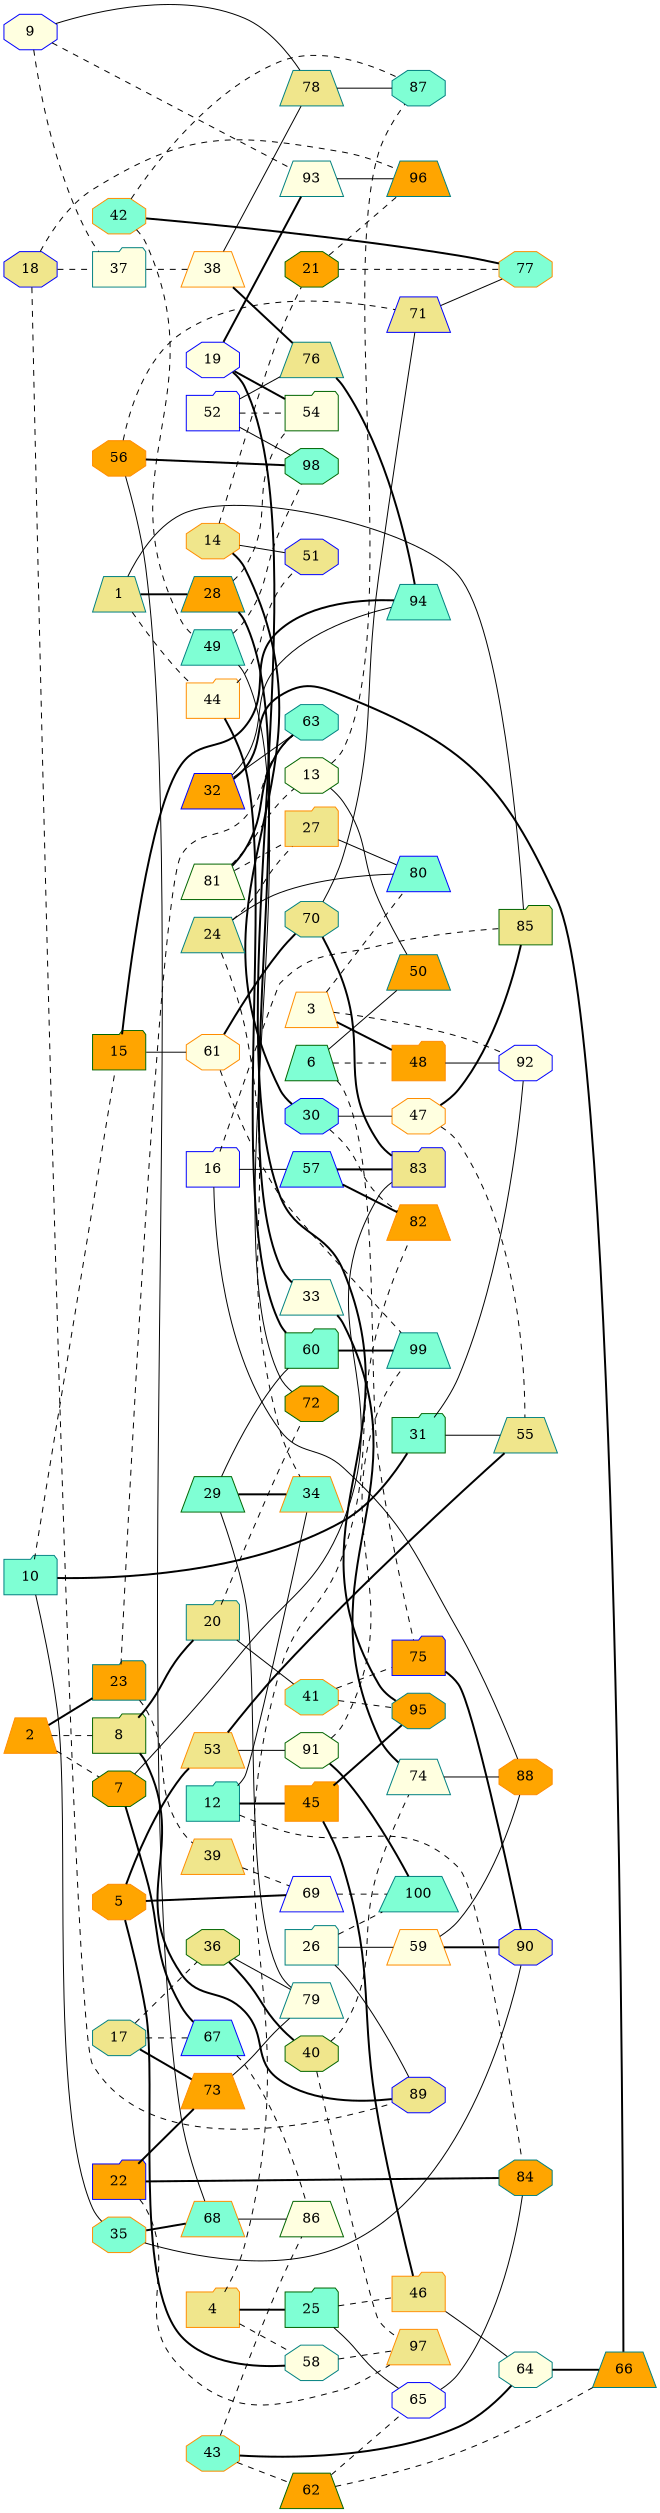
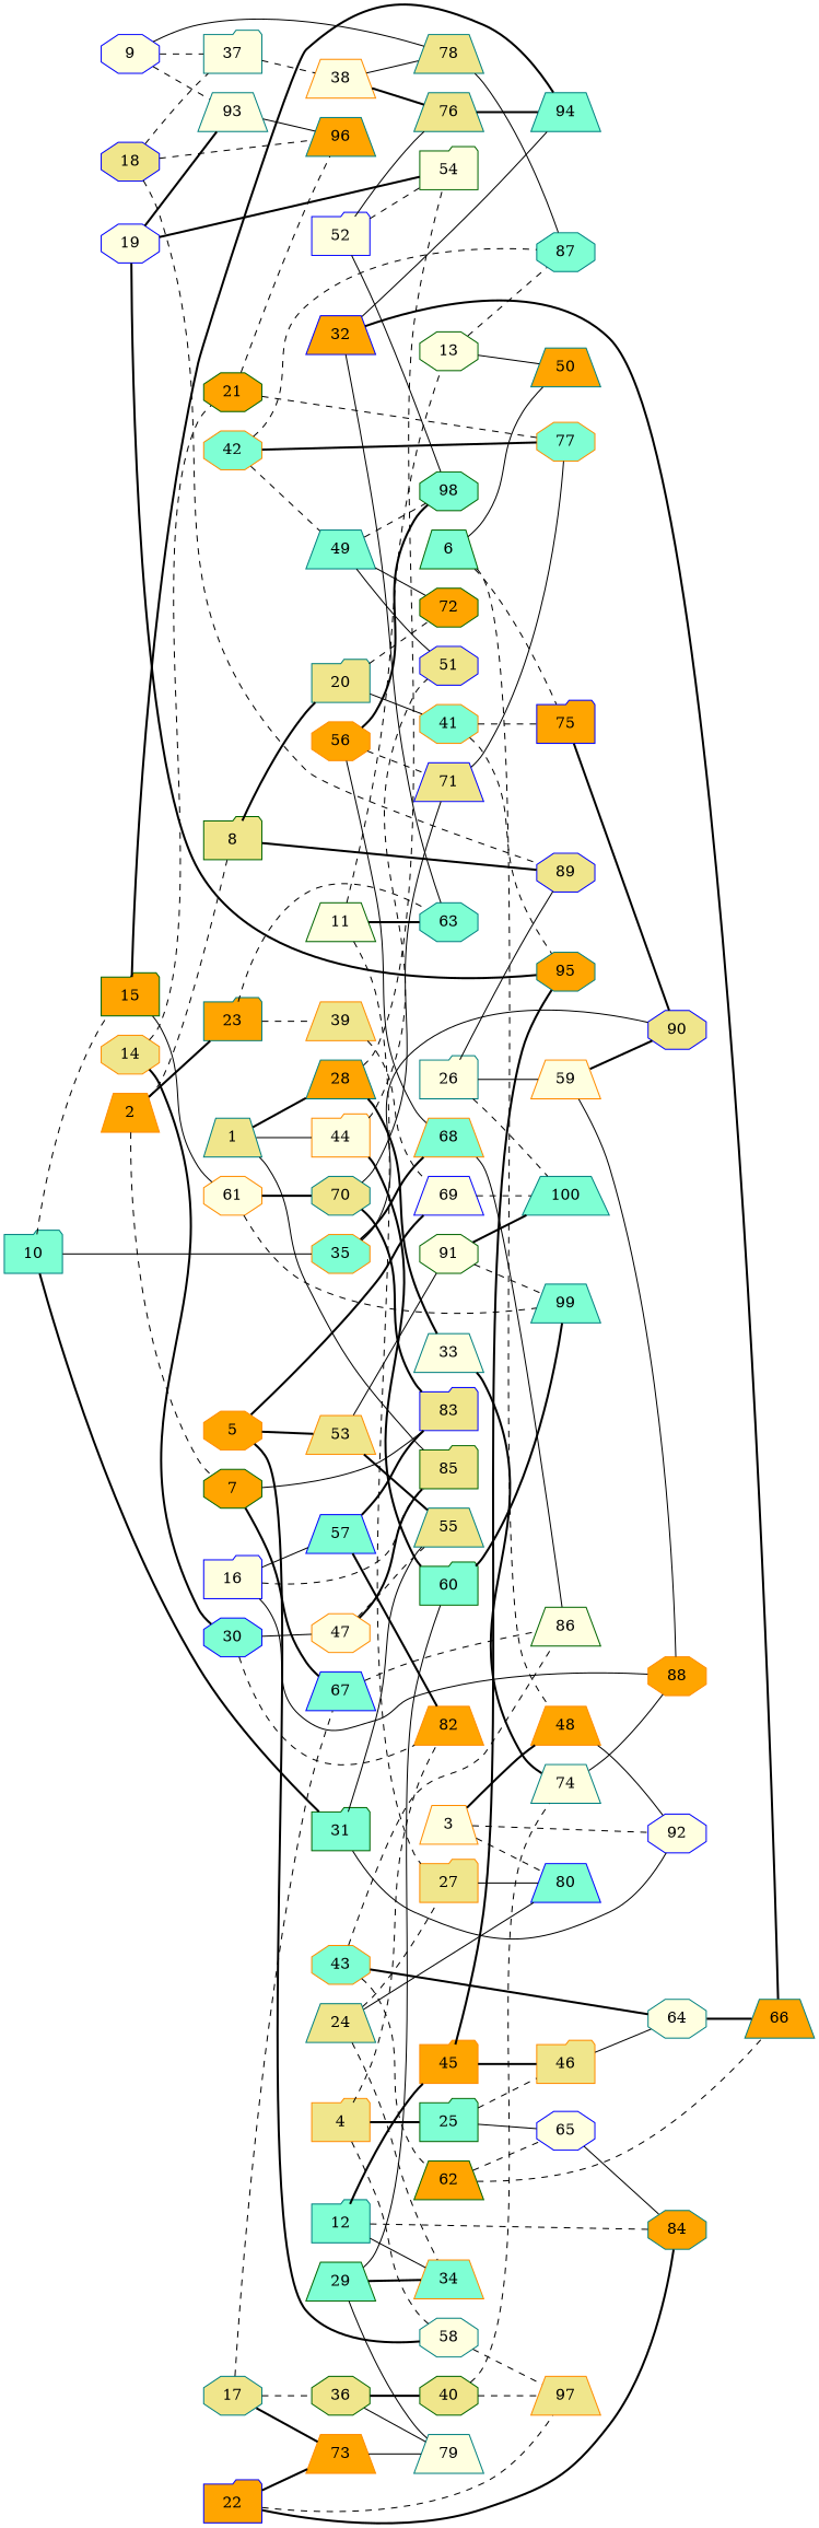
  graph {
    rankdir=LR
    node [color=teal fillcolor=lightyellow shape=trapezium style=filled]
    edge [style=dashed]
    1 [fillcolor=khaki]
    28 [fillcolor=orange]
    44 [color=darkorange shape=folder]
    85 [color=darkgreen fillcolor=khaki shape=folder]
    54 [color=darkgreen shape=folder]
    33
    51 [color=blue fillcolor=khaki shape=octagon]
    60 [color=darkgreen fillcolor=aquamarine shape=folder]
    2 [color=darkorange fillcolor=orange]
    7 [color=darkgreen fillcolor=orange shape=octagon]
    8 [color=darkgreen fillcolor=khaki shape=folder]
    23 [fillcolor=orange shape=folder]
    67 [color=blue fillcolor=aquamarine]
    83 [color=blue fillcolor=khaki shape=folder]
    20 [fillcolor=khaki shape=folder]
    89 [color=blue fillcolor=khaki shape=octagon]
    63 [fillcolor=aquamarine shape=octagon]
    39 [color=darkorange fillcolor=khaki]
    3 [color=darkorange]
-   48 [color=darkorange fillcolor=orange shape=folder]
+   48 [color=darkorange fillcolor=orange]
    80 [color=blue fillcolor=aquamarine]
    92 [color=blue shape=octagon]
    4 [color=darkorange fillcolor=khaki shape=folder]
    25 [color=darkgreen fillcolor=aquamarine shape=folder]
    58 [shape=octagon]
    82 [color=darkorange fillcolor=orange]
    46 [color=darkorange fillcolor=khaki shape=folder]
    65 [color=blue shape=octagon]
    97 [color=darkorange fillcolor=khaki]
    5 [color=darkorange fillcolor=orange shape=octagon]
    53 [color=darkorange fillcolor=khaki]
    69 [color=blue]
    55 [fillcolor=khaki]
    91 [color=darkgreen shape=octagon]
    100 [fillcolor=aquamarine]
    6 [color=darkgreen fillcolor=aquamarine]
    50 [fillcolor=orange]
    75 [color=blue fillcolor=orange shape=folder]
    90 [color=blue fillcolor=khaki shape=octagon]
    86 [color=darkgreen]
    41 [color=darkorange fillcolor=aquamarine shape=octagon]
    72 [color=darkgreen fillcolor=orange shape=octagon]
    9 [color=blue shape=octagon]
    37 [shape=folder]
    78 [fillcolor=khaki]
    93
    38 [color=darkorange]
    87 [fillcolor=aquamarine shape=octagon]
    96 [fillcolor=orange]
    10 [fillcolor=aquamarine shape=folder]
    15 [color=darkgreen fillcolor=orange shape=folder]
    31 [color=darkgreen fillcolor=aquamarine shape=folder]
    35 [color=darkorange fillcolor=aquamarine shape=octagon]
    61 [color=darkorange shape=octagon]
    94 [fillcolor=aquamarine]
    68 [color=darkorange fillcolor=aquamarine]
-   11 [color=darkgreen label=81]
+   11 [color=darkgreen]
    13 [color=darkgreen shape=octagon]
    27 [color=darkorange fillcolor=khaki shape=folder]
    12 [fillcolor=aquamarine shape=folder]
    34 [color=darkorange fillcolor=aquamarine]
    45 [color=darkorange fillcolor=orange shape=folder]
    84 [fillcolor=orange shape=octagon]
    95 [fillcolor=orange shape=octagon]
    14 [color=darkorange fillcolor=khaki shape=octagon]
    21 [color=darkgreen fillcolor=orange shape=octagon]
    30 [color=blue fillcolor=aquamarine shape=octagon]
    77 [color=darkorange fillcolor=aquamarine shape=octagon]
    47 [color=darkorange shape=octagon]
    99 [fillcolor=aquamarine]
    70 [fillcolor=khaki shape=octagon]
    16 [color=blue shape=folder]
    57 [color=blue fillcolor=aquamarine]
    88 [color=darkorange fillcolor=orange shape=octagon]
    17 [fillcolor=khaki shape=octagon]
    36 [color=darkgreen fillcolor=khaki shape=octagon]
    73 [color=darkorange fillcolor=orange]
    79
    40 [color=darkgreen fillcolor=khaki shape=octagon]
    18 [color=blue fillcolor=khaki shape=octagon]
    19 [color=blue shape=octagon]
    22 [color=blue fillcolor=orange shape=folder]
    24 [fillcolor=khaki]
    64 [shape=octagon]
    26 [shape=folder]
    59 [color=darkorange]
    74
    29 [color=darkgreen fillcolor=aquamarine]
    32 [color=blue fillcolor=orange]
    66 [fillcolor=orange]
    76 [fillcolor=khaki]
    42 [color=darkorange fillcolor=aquamarine shape=octagon]
    49 [fillcolor=aquamarine]
    98 [color=darkgreen fillcolor=aquamarine shape=octagon]
    43 [color=darkorange fillcolor=aquamarine shape=octagon]
    62 [color=darkgreen fillcolor=orange]
    52 [color=blue shape=folder]
    56 [color=darkorange fillcolor=orange shape=octagon]
    71 [color=blue fillcolor=khaki]
    1 -- 28 [style=bold]
-   1 -- 44
+   1 -- 44 [style=solid]
    1 -- 85 [style=solid]
    28 -- 54
    28 -- 33 [style=bold]
    44 -- 51
    44 -- 60 [style=bold]
    33 -- 74 [style=bold]
    60 -- 99 [style=bold]
    2 -- 7
    2 -- 8
    2 -- 23 [style=bold]
    7 -- 67 [style=bold]
    7 -- 83 [style=solid]
    8 -- 20 [style=bold]
    8 -- 89 [style=bold]
    23 -- 63
    23 -- 39
    67 -- 86
    20 -- 41 [style=solid]
    20 -- 72
    39 -- 69
    3 -- 48 [style=bold]
    3 -- 80
    3 -- 92
    48 -- 92 [style=solid]
    4 -- 25 [style=bold]
    4 -- 58
    4 -- 82
    25 -- 46
    25 -- 65 [style=solid]
    58 -- 97
    46 -- 64 [style=solid]
    65 -- 84 [style=solid]
    5 -- 58 [style=bold]
    5 -- 53 [style=bold]
    5 -- 69 [style=bold]
    53 -- 55 [style=bold]
    53 -- 91 [style=solid]
    69 -- 100
    91 -- 100 [style=bold]
    91 -- 99
    6 -- 48
    6 -- 50 [style=solid]
    6 -- 75
    75 -- 90 [style=bold]
    41 -- 75
    41 -- 95
    9 -- 37
    9 -- 78 [style=solid]
    9 -- 93
    37 -- 38
    78 -- 87 [style=solid]
    93 -- 96 [style=solid]
    38 -- 78 [style=solid]
    38 -- 76 [style=bold]
    10 -- 15
    10 -- 31 [style=bold]
    10 -- 35 [style=solid]
    15 -- 61 [style=solid]
    15 -- 94 [style=bold]
    31 -- 92 [style=solid]
    31 -- 55 [style=solid]
    35 -- 90 [style=solid]
    35 -- 68 [style=bold]
    61 -- 99
    61 -- 70 [style=bold]
    68 -- 86 [style=solid]
    11 -- 63 [style=bold]
    11 -- 13
    11 -- 27
    13 -- 50 [style=solid]
    13 -- 87
    27 -- 80 [style=solid]
    12 -- 34 [style=solid]
    12 -- 45 [style=bold]
    12 -- 84
    45 -- 46 [style=bold]
    45 -- 95 [style=bold]
-   14 -- 51 [style=solid]
+   49 -- 51 [style=solid]
    14 -- 21
    14 -- 30 [style=bold]
    21 -- 96
    21 -- 77
    30 -- 82
    30 -- 47 [style=solid]
    47 -- 85 [style=bold]
    47 -- 55
    70 -- 83 [style=bold]
    70 -- 71 [style=solid]
    16 -- 85
    16 -- 57 [style=solid]
    16 -- 88 [style=solid]
    57 -- 83 [style=bold]
    57 -- 82 [style=bold]
    17 -- 67
    17 -- 36
    17 -- 73 [style=bold]
    36 -- 79 [style=solid]
    36 -- 40 [style=bold]
    73 -- 79 [style=solid]
    40 -- 97
    40 -- 74
    18 -- 89
    18 -- 37
    18 -- 96
    19 -- 54 [style=bold]
    19 -- 93 [style=bold]
    19 -- 95 [style=bold]
    22 -- 97
    22 -- 84 [style=bold]
    22 -- 73 [style=bold]
    24 -- 80 [style=solid]
    24 -- 27
    24 -- 34
    64 -- 66 [style=bold]
    26 -- 89 [style=solid]
    26 -- 100
    26 -- 59 [style=solid]
    59 -- 90 [style=bold]
    59 -- 88 [style=solid]
    74 -- 88 [style=solid]
    29 -- 60 [style=solid]
    29 -- 34 [style=bold]
    29 -- 79 [style=solid]
    32 -- 63 [style=solid]
    32 -- 94 [style=solid]
    32 -- 66 [style=bold]
    76 -- 94 [style=bold]
    42 -- 87
    42 -- 77 [style=bold]
    42 -- 49
    49 -- 72 [style=solid]
    49 -- 98
    43 -- 86
    43 -- 64 [style=bold]
    43 -- 62
    62 -- 65
    62 -- 66
    52 -- 54
    52 -- 76 [style=solid]
    52 -- 98 [style=solid]
    56 -- 68 [style=solid]
    56 -- 98 [style=bold]
    56 -- 71
    71 -- 77 [style=solid]
  }
